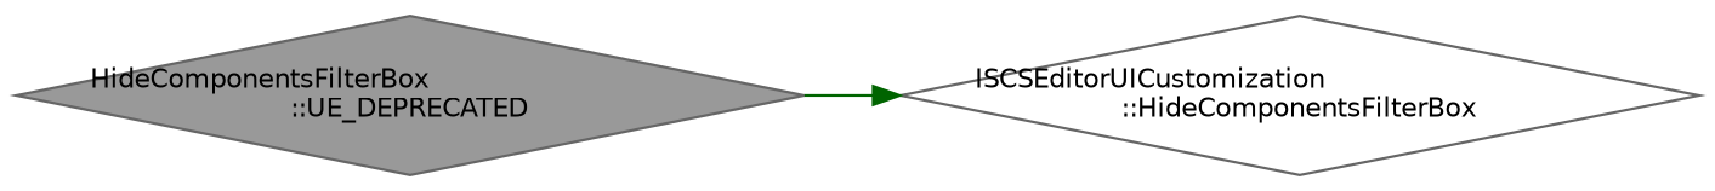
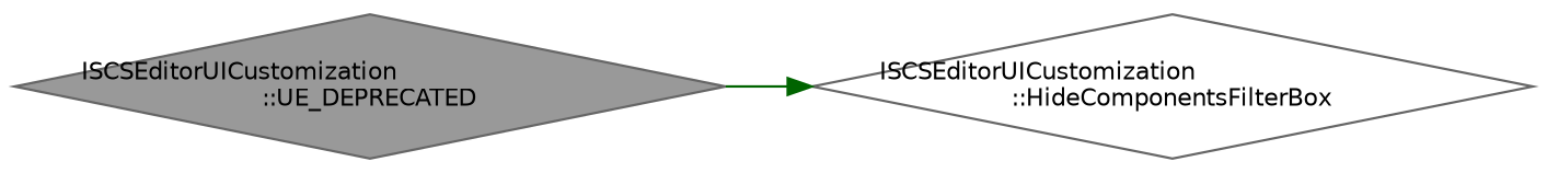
  digraph {
    rankdir=LR
    node [fontname=Helvetica fontsize=10 shape=diamond style=filled]
-   n1 [color=gray40 fillcolor=grey60 fontcolor=black height=0.2 label="HideComponentsFilterBox\l::UE_DEPRECATED" width=0.4]
+   n1 [color=gray40 fillcolor=grey60 fontcolor=black height=0.2 label="ISCSEditorUICustomization\l::UE_DEPRECATED" width=0.4]
    n2 [color=grey40 fillcolor=white height=0.2 label="ISCSEditorUICustomization\l::HideComponentsFilterBox" width=0.4]
    n1 -> n2 [color=darkgreen fontname=Helvetica fontsize=10 labelfontname=Helvetica labelfontsize=10 style=solid]
  }
